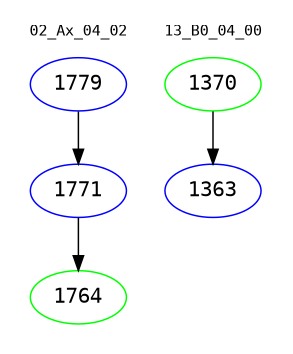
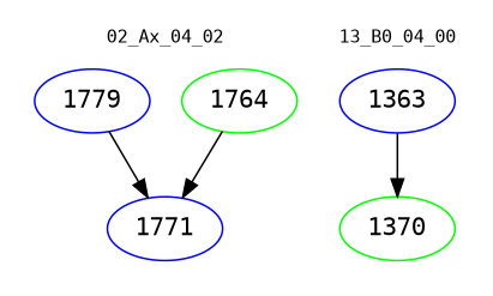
  digraph {
    fontname="DejaVu Sans Mono"
    node [color=blue fontname="DejaVu Sans Mono"]
    edge [color=black fontname="DejaVu Sans Mono"]
    n1 [label=1771]
    n2 [color=green label=1764]
    n3 [label=1779]
    n4 [label=1363]
    n5 [color=green label=1370]
    subgraph cluster_1 {
      color=white
      fontsize=10
      label="02_Ax_04_02"
      n1
      n2
      n3
    }
    subgraph cluster_2 {
      color=white
      fontsize=10
      label="13_B0_04_00"
      n4
      n5
    }
-   n1 -> n2
+   n2 -> n1
    n3 -> n1
-   n5 -> n4
+   n4 -> n5
  }
